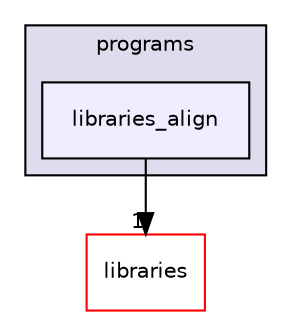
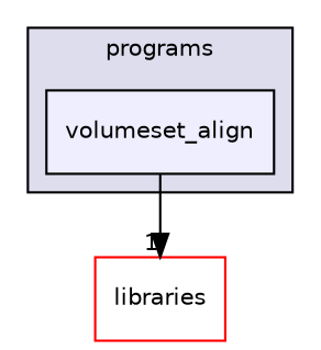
  digraph {
    compound=true
    node [fontname=Helvetica fontsize=10 shape=box style=filled]
-   n1 [fillcolor="#eeeeff" label=libraries_align pencolor=black]
+   n1 [fillcolor="#eeeeff" label=volumeset_align pencolor=black]
    n2 [color=red fillcolor=white label=libraries]
    subgraph cluster_1 {
      bgcolor="#ddddee"
      fontname=Helvetica
      fontsize=10
      label=programs
      pencolor=black
      n1
    }
    n1 -> n2 [headlabel=1 labeldistance=1.5 labelfontname=Helvetica labelfontsize=10]
  }
